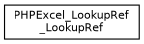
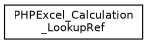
  digraph {
    rankdir=LR
-   n1 [color=black fillcolor=white fontname=Helvetica fontsize=10 height=0.2 label="PHPExcel_LookupRef\l_LookupRef" shape=record style=filled width=0.4]
+   n1 [color=black fillcolor=white fontname=Helvetica fontsize=10 height=0.2 label="PHPExcel_Calculation\l_LookupRef" shape=record style=filled width=0.4]
  }
